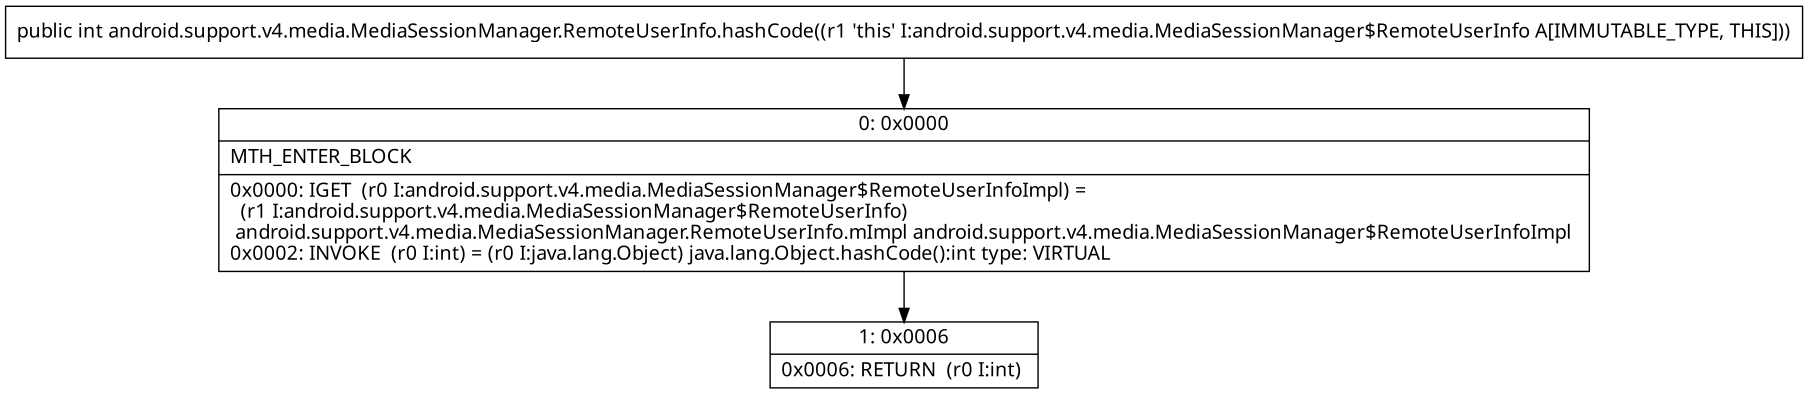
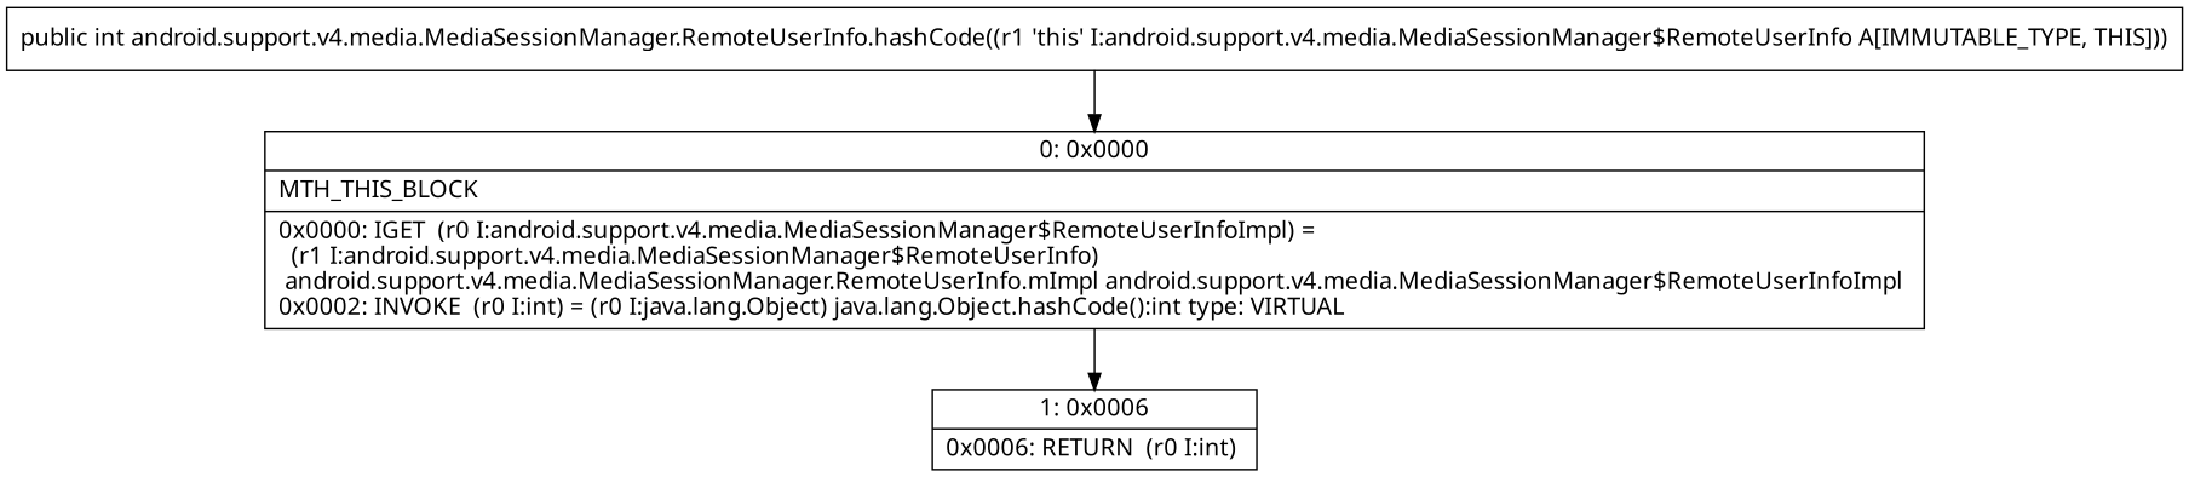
  digraph {
    fontname="Noto Sans"
    node [shape=record fontname="Noto Sans"]
    edge [fontname="Noto Sans"]
-   n1 [label="{0\:\ 0x0000|MTH_ENTER_BLOCK\l|0x0000: IGET  (r0 I:android.support.v4.media.MediaSessionManager$RemoteUserInfoImpl) = \l  (r1 I:android.support.v4.media.MediaSessionManager$RemoteUserInfo)\l android.support.v4.media.MediaSessionManager.RemoteUserInfo.mImpl android.support.v4.media.MediaSessionManager$RemoteUserInfoImpl \l0x0002: INVOKE  (r0 I:int) = (r0 I:java.lang.Object) java.lang.Object.hashCode():int type: VIRTUAL \l}"]
+   n1 [label="{0\:\ 0x0000|MTH_THIS_BLOCK\l|0x0000: IGET  (r0 I:android.support.v4.media.MediaSessionManager$RemoteUserInfoImpl) = \l  (r1 I:android.support.v4.media.MediaSessionManager$RemoteUserInfo)\l android.support.v4.media.MediaSessionManager.RemoteUserInfo.mImpl android.support.v4.media.MediaSessionManager$RemoteUserInfoImpl \l0x0002: INVOKE  (r0 I:int) = (r0 I:java.lang.Object) java.lang.Object.hashCode():int type: VIRTUAL \l}"]
    n2 [label="{1\:\ 0x0006|0x0006: RETURN  (r0 I:int) \l}"]
    n3 [label="{public int android.support.v4.media.MediaSessionManager.RemoteUserInfo.hashCode((r1 'this' I:android.support.v4.media.MediaSessionManager$RemoteUserInfo A[IMMUTABLE_TYPE, THIS])) }"]
    n1 -> n2
    n3 -> n1
  }
